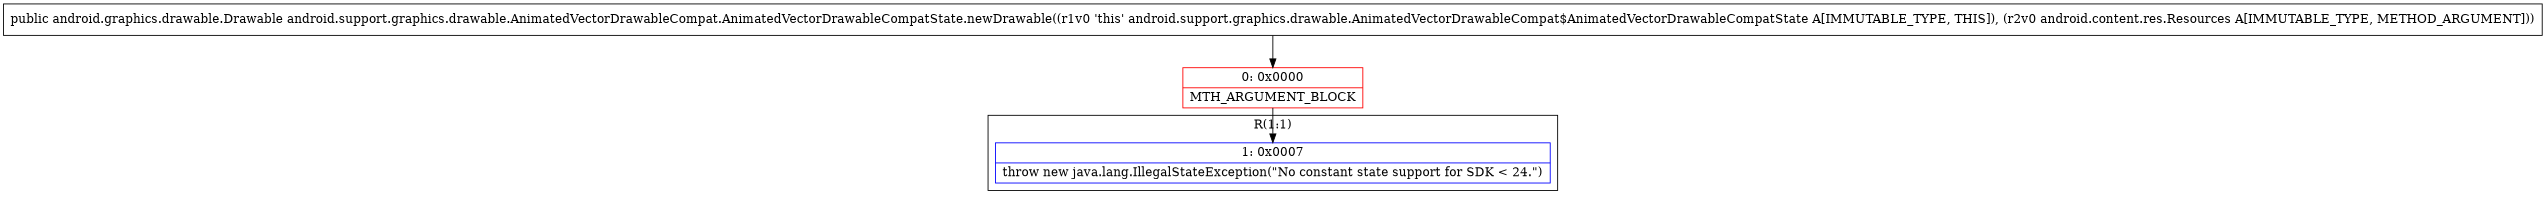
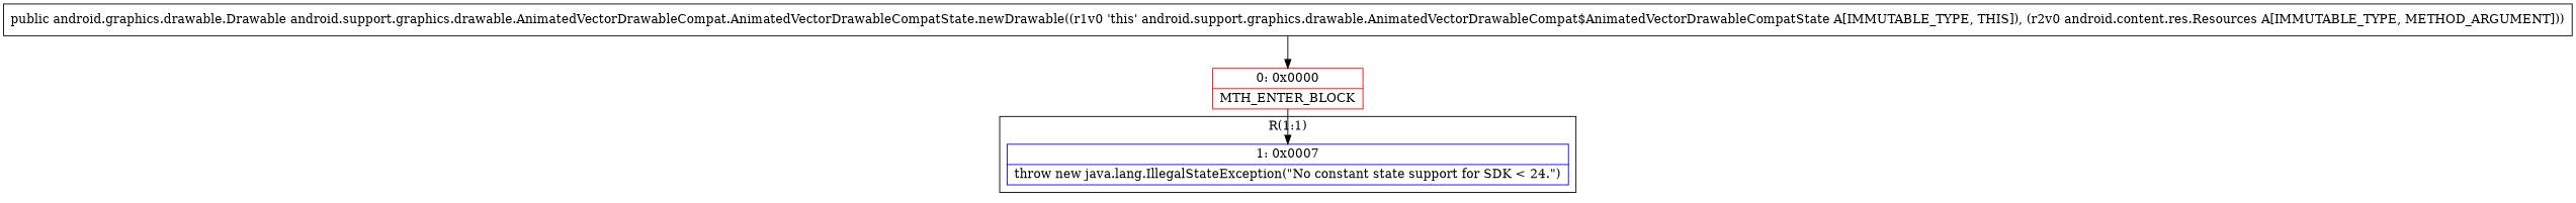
  digraph {
    node [shape=record]
    n1 [color=blue label="{1\:\ 0x0007|throw new java.lang.IllegalStateException(\"No constant state support for SDK \< 24.\")\l}"]
-   n2 [color=red label="{0\:\ 0x0000|MTH_ARGUMENT_BLOCK\l}"]
+   n2 [color=red label="{0\:\ 0x0000|MTH_ENTER_BLOCK\l}"]
    n3 [label="{public android.graphics.drawable.Drawable android.support.graphics.drawable.AnimatedVectorDrawableCompat.AnimatedVectorDrawableCompatState.newDrawable((r1v0 'this' android.support.graphics.drawable.AnimatedVectorDrawableCompat$AnimatedVectorDrawableCompatState A[IMMUTABLE_TYPE, THIS]), (r2v0 android.content.res.Resources A[IMMUTABLE_TYPE, METHOD_ARGUMENT])) }"]
    subgraph cluster_1 {
      label="R(1:1)"
      n1
    }
    n2 -> n1
    n3 -> n2
  }
